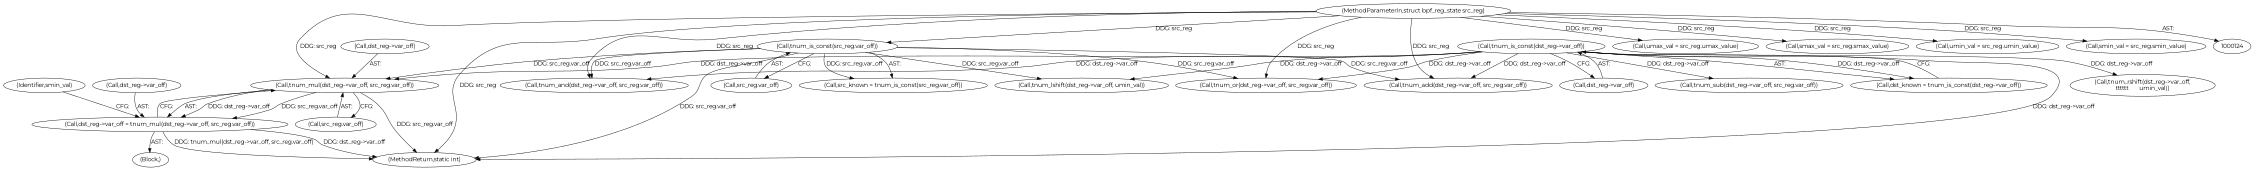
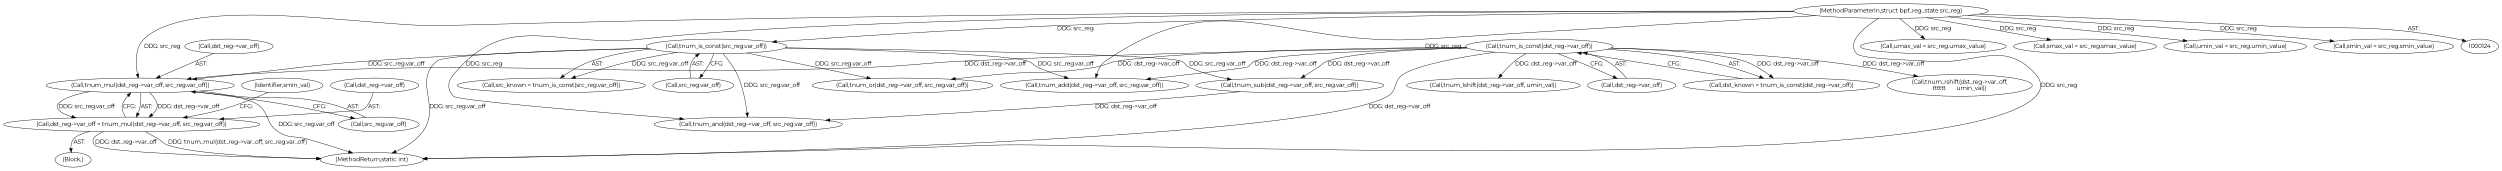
  digraph {
    fontname=Montserrat
    node [fontname=Montserrat]
    edge [fontname=Montserrat]
    n1 [label="(Call,tnum_mul(dst_reg->var_off, src_reg.var_off))"]
    n2 [label="(Call,dst_reg->var_off = tnum_mul(dst_reg->var_off, src_reg.var_off))"]
    n3 [label="(MethodReturn,static int)"]
    n4 [label="(Call,src_reg.var_off)"]
    n5 [label="(Block,)"]
    n6 [label="(Call,tnum_is_const(dst_reg->var_off))"]
    n7 [label="(Call,tnum_rshift(dst_reg->var_off,\n\t\t\t\t\t\t       umin_val))"]
    n8 [label="(Call,tnum_and(dst_reg->var_off, src_reg.var_off))"]
    n9 [label="(Call,tnum_lshift(dst_reg->var_off, umin_val))"]
    n10 [label="(Call,tnum_or(dst_reg->var_off, src_reg.var_off))"]
    n11 [label="(Call,dst_reg->var_off)"]
    n12 [label="(Call,tnum_sub(dst_reg->var_off, src_reg.var_off))"]
    n13 [label="(Call,dst_known = tnum_is_const(dst_reg->var_off))"]
    n14 [label="(Call,tnum_add(dst_reg->var_off, src_reg.var_off))"]
    n15 [label="(Call,tnum_is_const(src_reg.var_off))"]
    n16 [label="(Call,src_reg.var_off)"]
    n17 [label="(Call,src_known = tnum_is_const(src_reg.var_off))"]
    n18 [label="(MethodParameterIn,struct bpf_reg_state src_reg)"]
    n19 [label="(Call,umax_val = src_reg.umax_value)"]
    n20 [label="(Call,smax_val = src_reg.smax_value)"]
    n21 [label="(Call,umin_val = src_reg.umin_value)"]
    n22 [label="(Call,smin_val = src_reg.smin_value)"]
    1000124
    n24 [label="(Identifier,smin_val)"]
    n25 [label="(Call,dst_reg->var_off)"]
    n26 [label="(Call,dst_reg->var_off)"]
    n1 -> n2 [label="AST: "]
    n1 -> n2 [label="DDG: dst_reg->var_off"]
    n1 -> n2 [label="DDG: src_reg.var_off"]
    n1 -> n3 [label="DDG: src_reg.var_off"]
    n1 -> n4 [label="CFG: "]
    n2 -> n1 [label="CFG: "]
    n2 -> n3 [label="DDG: tnum_mul(dst_reg->var_off, src_reg.var_off)"]
    n2 -> n3 [label="DDG: dst_reg->var_off"]
    n2 -> n5 [label="AST: "]
    n4 -> n1 [label="AST: "]
    n6 -> n1 [label="DDG: dst_reg->var_off"]
    n6 -> n3 [label="DDG: dst_reg->var_off"]
    n6 -> n7 [label="DDG: dst_reg->var_off"]
-   n6 -> n8 [label="DDG: dst_reg->var_off"]
+   n12 -> n8 [label="DDG: dst_reg->var_off"]
    n6 -> n9 [label="DDG: dst_reg->var_off"]
    n6 -> n10 [label="DDG: dst_reg->var_off"]
    n6 -> n11 [label="CFG: "]
    n6 -> n12 [label="DDG: dst_reg->var_off"]
    n6 -> n13 [label="AST: "]
    n6 -> n13 [label="DDG: dst_reg->var_off"]
    n6 -> n14 [label="DDG: dst_reg->var_off"]
    n11 -> n6 [label="AST: "]
    n13 -> n6 [label="CFG: "]
    n15 -> n1 [label="DDG: src_reg.var_off"]
    n15 -> n3 [label="DDG: src_reg.var_off"]
    n15 -> n8 [label="DDG: src_reg.var_off"]
    n15 -> n10 [label="DDG: src_reg.var_off"]
-   n15 -> n9 [label="DDG: src_reg.var_off"]
+   n15 -> n12 [label="DDG: src_reg.var_off"]
    n15 -> n14 [label="DDG: src_reg.var_off"]
    n15 -> n16 [label="CFG: "]
    n15 -> n17 [label="AST: "]
    n15 -> n17 [label="DDG: src_reg.var_off"]
    n16 -> n15 [label="AST: "]
    n18 -> n1 [label="DDG: src_reg"]
    n18 -> n3 [label="DDG: src_reg"]
    n18 -> n8 [label="DDG: src_reg"]
-   n18 -> n10 [label="DDG: src_reg"]
    n18 -> n14 [label="DDG: src_reg"]
    n18 -> n15 [label="DDG: src_reg"]
    n18 -> n19 [label="DDG: src_reg"]
    n18 -> n20 [label="DDG: src_reg"]
    n18 -> n21 [label="DDG: src_reg"]
    n18 -> n22 [label="DDG: src_reg"]
    n18 -> 1000124 [label="AST: "]
    n24 -> n2 [label="CFG: "]
    n25 -> n2 [label="AST: "]
    n26 -> n1 [label="AST: "]
  }
